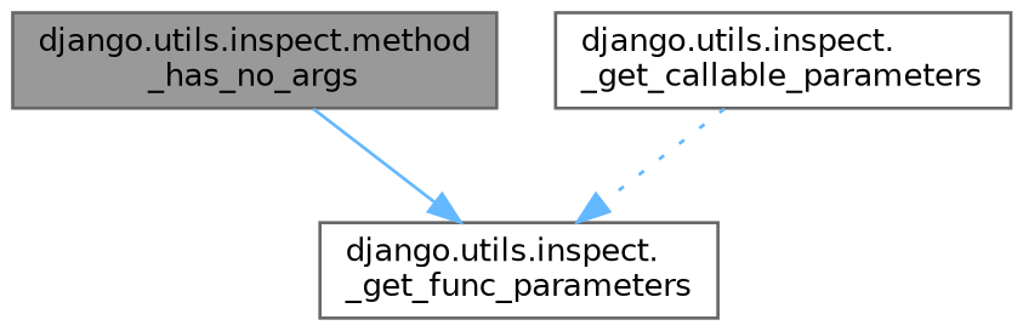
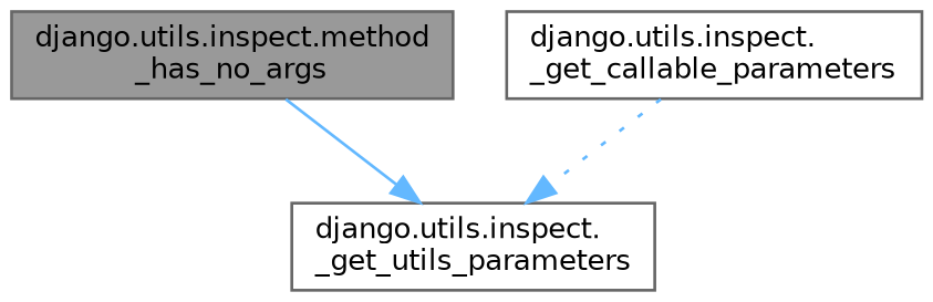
  digraph {
    rankdir=TB
    node [color=grey40 fillcolor=white fontname=Helvetica fontsize=10 shape=box style=filled]
    edge [color=steelblue1 fontname=Helvetica fontsize=10 labelfontname=Helvetica labelfontsize=10]
    n1 [color=gray40 fillcolor=grey60 fontcolor=black height=0.2 label="django.utils.inspect.method\l_has_no_args" width=0.4]
-   n2 [height=0.2 label="django.utils.inspect.\l_get_func_parameters" width=0.4]
+   n2 [height=0.2 label="django.utils.inspect.\l_get_utils_parameters" width=0.4]
    n3 [height=0.2 label="django.utils.inspect.\l_get_callable_parameters" width=0.4]
    n1 -> n2 [style=solid]
    n3 -> n2 [style=dotted]
  }
